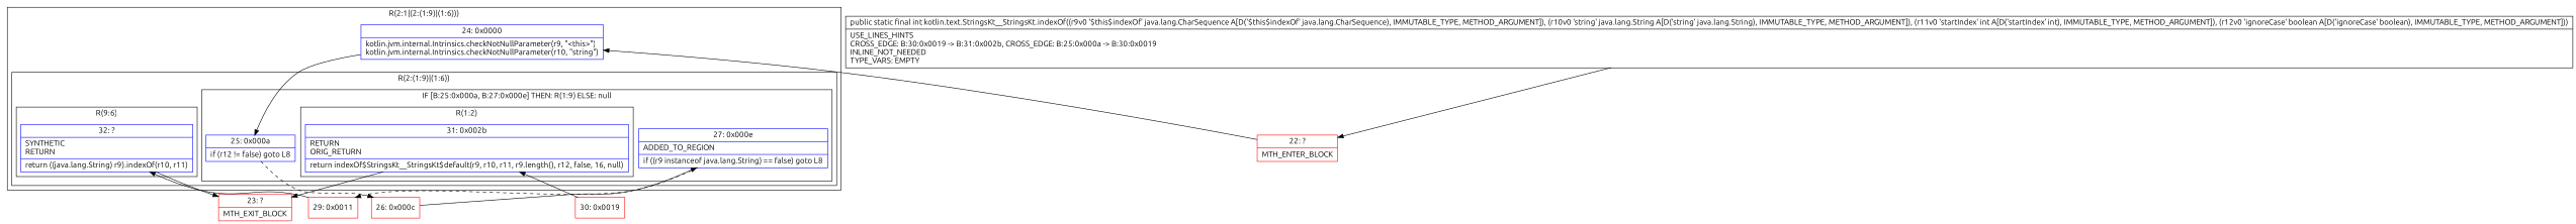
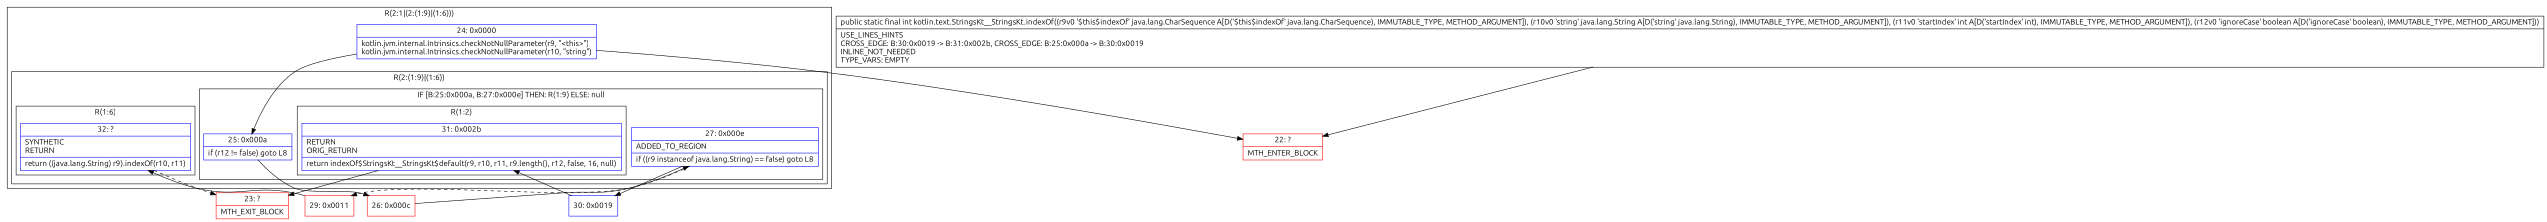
  digraph {
    fontname=Ubuntu
    node [color=blue fontname=Ubuntu shape=record]
    edge [fontname=Ubuntu]
    n1 [label="{31\:\ 0x002b|RETURN\lORIG_RETURN\l|return indexOf$StringsKt__StringsKt$default(r9, r10, r11, r9.length(), r12, false, 16, null)\l}"]
    n2 [label="{25\:\ 0x000a|if (r12 != false) goto L8\l}"]
    n3 [label="{27\:\ 0x000e|ADDED_TO_REGION\l|if ((r9 instanceof java.lang.String) == false) goto L8\l}"]
    n4 [label="{32\:\ ?|SYNTHETIC\lRETURN\l|return ((java.lang.String) r9).indexOf(r10, r11)\l}"]
    n5 [label="{24\:\ 0x0000|kotlin.jvm.internal.Intrinsics.checkNotNullParameter(r9, \"\<this\>\")\lkotlin.jvm.internal.Intrinsics.checkNotNullParameter(r10, \"string\")\l}"]
    n6 [color=red label="{23\:\ ?|MTH_EXIT_BLOCK\l}"]
    n7 [color=red label="{26\:\ 0x000c}"]
-   n8 [color=red label="{30\:\ 0x0019}"]
+   n8 [label="{30\:\ 0x0019}"]
    n9 [color=red label="{29\:\ 0x0011}"]
    n10 [color=red label="{22\:\ ?|MTH_ENTER_BLOCK\l}"]
    n11 [label="{public static final int kotlin.text.StringsKt__StringsKt.indexOf((r9v0 '$this$indexOf' java.lang.CharSequence A[D('$this$indexOf' java.lang.CharSequence), IMMUTABLE_TYPE, METHOD_ARGUMENT]), (r10v0 'string' java.lang.String A[D('string' java.lang.String), IMMUTABLE_TYPE, METHOD_ARGUMENT]), (r11v0 'startIndex' int A[D('startIndex' int), IMMUTABLE_TYPE, METHOD_ARGUMENT]), (r12v0 'ignoreCase' boolean A[D('ignoreCase' boolean), IMMUTABLE_TYPE, METHOD_ARGUMENT]))  | USE_LINES_HINTS\lCROSS_EDGE: B:30:0x0019 \-\> B:31:0x002b, CROSS_EDGE: B:25:0x000a \-\> B:30:0x0019\lINLINE_NOT_NEEDED\lTYPE_VARS: EMPTY\l}" color=""]
    subgraph cluster_1 {
      label="R(2:1|(2:(1:9)|(1:6)))"
      n5
      subgraph cluster_2 {
        label="R(2:(1:9)|(1:6))"
        subgraph cluster_3 {
          label="IF [B:25:0x000a, B:27:0x000e] THEN: R(1:9) ELSE: null"
          n2
          n3
          subgraph cluster_4 {
            label="R(1:2)"
            n1
          }
        }
        subgraph cluster_5 {
-         label="R(9:6)"
+         label="R(1:6)"
          n4
        }
      }
    }
    n1 -> n6
-   n2 -> n7 [style=dashed]
+   n2 -> n7 [style=solid]
+   n3 -> n8
    n3 -> n9 [style=dashed]
-   n4 -> n6
+   n4 -> n6 [style=dashed]
    n5 -> n2
    n7 -> n3
    n8 -> n1
    n9 -> n4
-   n10 -> n5
+   n5 -> n10
    n11 -> n10
  }
